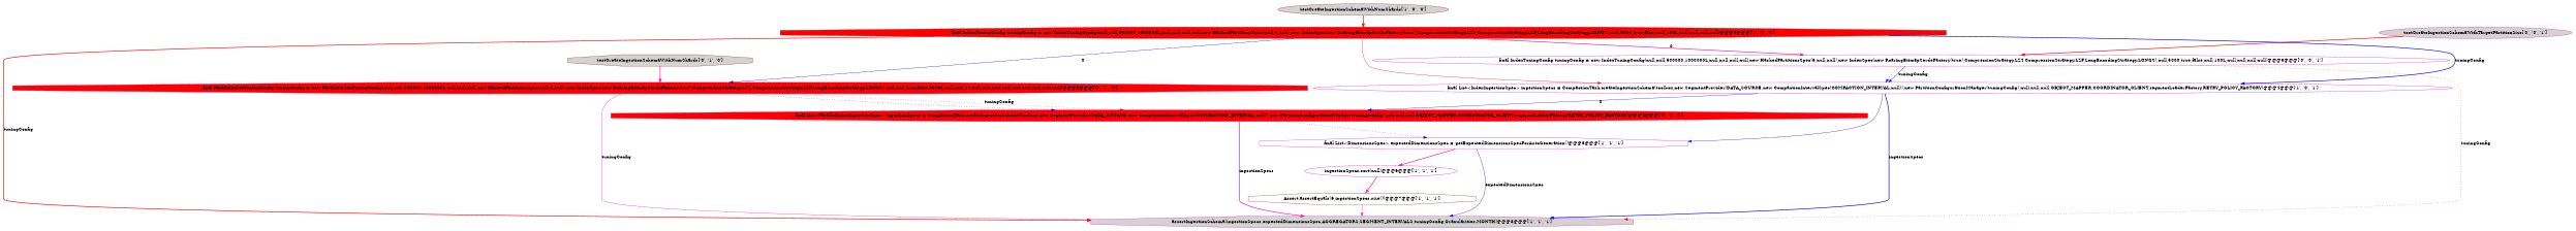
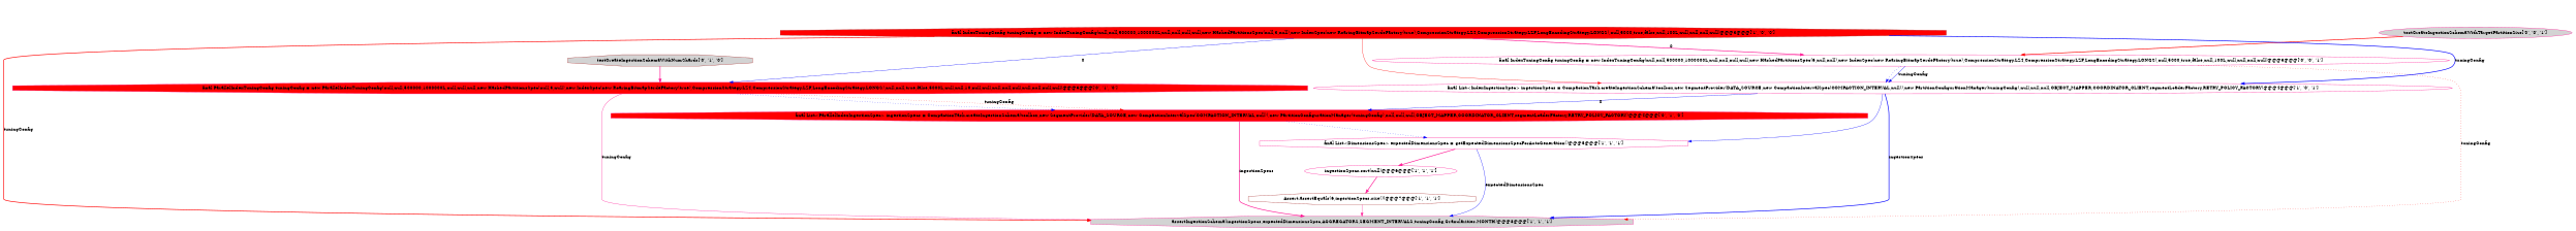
  digraph {
    node [fillcolor=white shape=octagon style=filled color=deeppink]
    edge [style=bold color=blue]
    n1 [fillcolor=lightgray label="assertIngestionSchema(ingestionSpecs,expectedDimensionsSpec,AGGREGATORS,SEGMENT_INTERVALS,tuningConfig,Granularities.MONTH)@@@8@@@['1', '1', '1']"]
    n2 [fillcolor=red label="final List<ParallelIndexIngestionSpec> ingestionSpecs = CompactionTask.createIngestionSchema(toolbox,new SegmentProvider(DATA_SOURCE,new CompactionIntervalSpec(COMPACTION_INTERVAL,null)),new PartitionConfigurationManager(tuningConfig),null,null,null,OBJECT_MAPPER,COORDINATOR_CLIENT,segmentLoaderFactory,RETRY_POLICY_FACTORY)@@@4@@@['0', '1', '0']"]
    n3 [label="final List<DimensionsSpec> expectedDimensionsSpec = getExpectedDimensionsSpecForAutoGeneration()@@@5@@@['1', '1', '1']"]
    n4 [fillcolor=lightgray label="testCreateIngestionSchemaWithNumShards['0', '1', '0']" color=brown]
    n5 [fillcolor=red label="final ParallelIndexTuningConfig tuningConfig = new ParallelIndexTuningConfig(null,null,500000,1000000L,null,null,null,new HashedPartitionsSpec(null,3,null),new IndexSpec(new RoaringBitmapSerdeFactory(true),CompressionStrategy.LZ4,CompressionStrategy.LZF,LongEncodingStrategy.LONGS),null,null,true,false,5000L,null,null,10,null,null,null,null,null,null,null,null,null)@@@3@@@['0', '1', '0']"]
    n6 [label="ingestionSpecs.sort(null)@@@6@@@['1', '1', '1']" shape=ellipse]
    n7 [label="Assert.assertEquals(6,ingestionSpecs.size())@@@7@@@['1', '1', '1']" color=brown]
    n8 [fillcolor=lightgray label="testCreateIngestionSchemaWithTargetPartitionSize['0', '0', '1']" shape=ellipse]
    n9 [label="final IndexTuningConfig tuningConfig = new IndexTuningConfig(null,null,500000,1000000L,null,null,null,null,new HashedPartitionsSpec(6,null,null),new IndexSpec(new RoaringBitmapSerdeFactory(true),CompressionStrategy.LZ4,CompressionStrategy.LZF,LongEncodingStrategy.LONGS),null,5000,true,false,null,100L,null,null,null,null)@@@3@@@['0', '0', '1']" shape=ellipse]
    n10 [label="final List<IndexIngestionSpec> ingestionSpecs = CompactionTask.createIngestionSchema(toolbox,new SegmentProvider(DATA_SOURCE,new CompactionIntervalSpec(COMPACTION_INTERVAL,null)),new PartitionConfigurationManager(tuningConfig),null,null,null,OBJECT_MAPPER,COORDINATOR_CLIENT,segmentLoaderFactory,RETRY_POLICY_FACTORY)@@@4@@@['1', '0', '1']" shape=ellipse]
-   n11 [fillcolor=lightgray label="testCreateIngestionSchemaWithNumShards['1', '0', '0']" shape=ellipse color=brown]
    n12 [fillcolor=red label="final IndexTuningConfig tuningConfig = new IndexTuningConfig(null,null,500000,1000000L,null,null,null,null,new HashedPartitionsSpec(null,3,null),new IndexSpec(new RoaringBitmapSerdeFactory(true),CompressionStrategy.LZ4,CompressionStrategy.LZF,LongEncodingStrategy.LONGS),null,5000,true,false,null,100L,null,null,null,null)@@@3@@@['1', '0', '0']" color=brown]
    n2 -> n1 [label=ingestionSpecs color=deeppink]
    n2 -> n3 [style=dotted]
    n3 -> n1 [label=expectedDimensionsSpec style=solid]
    n3 -> n6 [color=deeppink]
    n4 -> n5 [color=deeppink]
    n5 -> n1 [label=tuningConfig style=solid color=deeppink]
    n5 -> n2 [label=tuningConfig style=dotted color=red]
    n5 -> n2 [style=dotted]
    n6 -> n7 [color=deeppink]
    n7 -> n1 [style=solid color=deeppink]
    n8 -> n9 [color=red]
    n9 -> n1 [label=tuningConfig style=dotted color=red]
    n9 -> n10 [label=tuningConfig style=solid]
    n9 -> n10 [style=dotted]
    n10 -> n1 [label=ingestionSpecs]
    n10 -> n2 [label=0 style=solid]
    n10 -> n3 [style=solid]
-   n11 -> n12 [color=red]
    n12 -> n1 [label=tuningConfig color=red]
    n12 -> n5 [label=0 style=solid]
    n12 -> n9 [label=0 color=deeppink]
    n12 -> n10 [label=tuningConfig]
    n12 -> n10 [style=solid color=red]
  }
